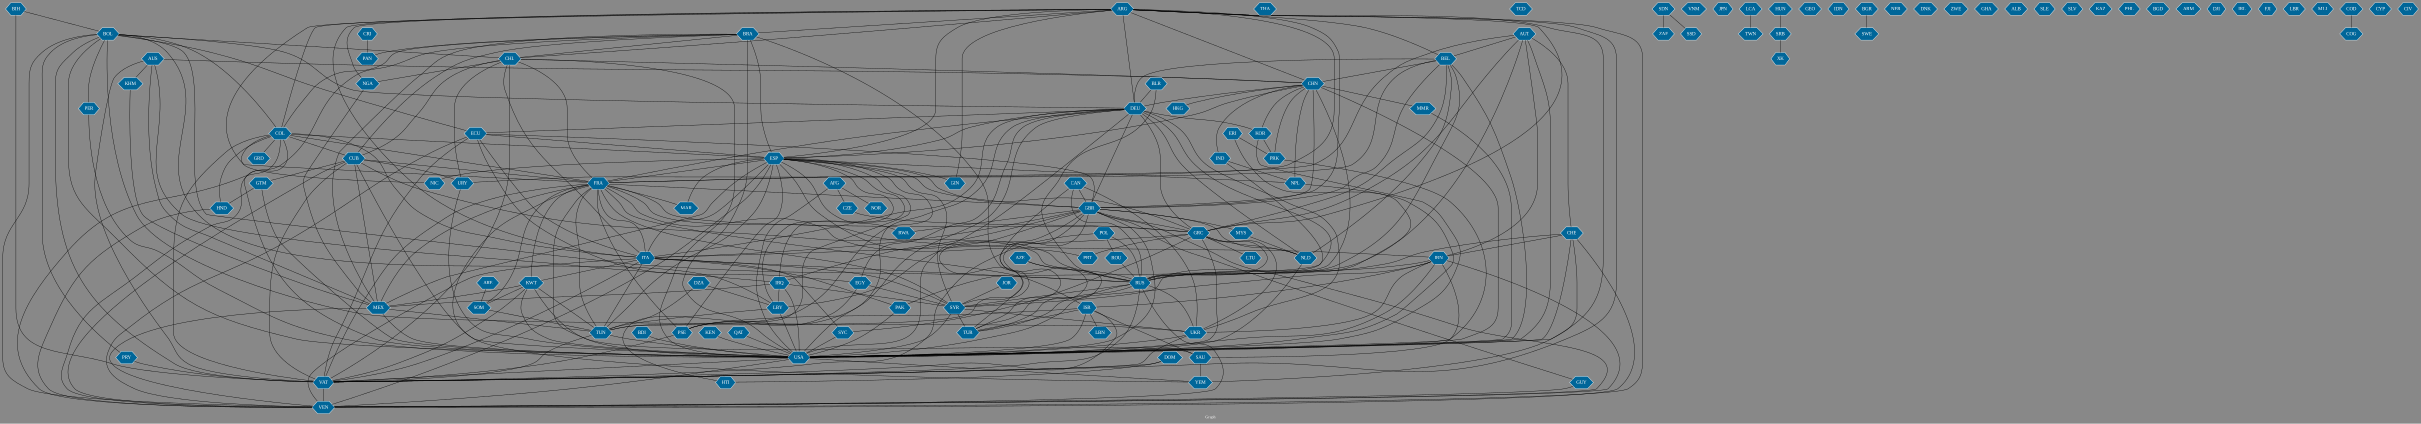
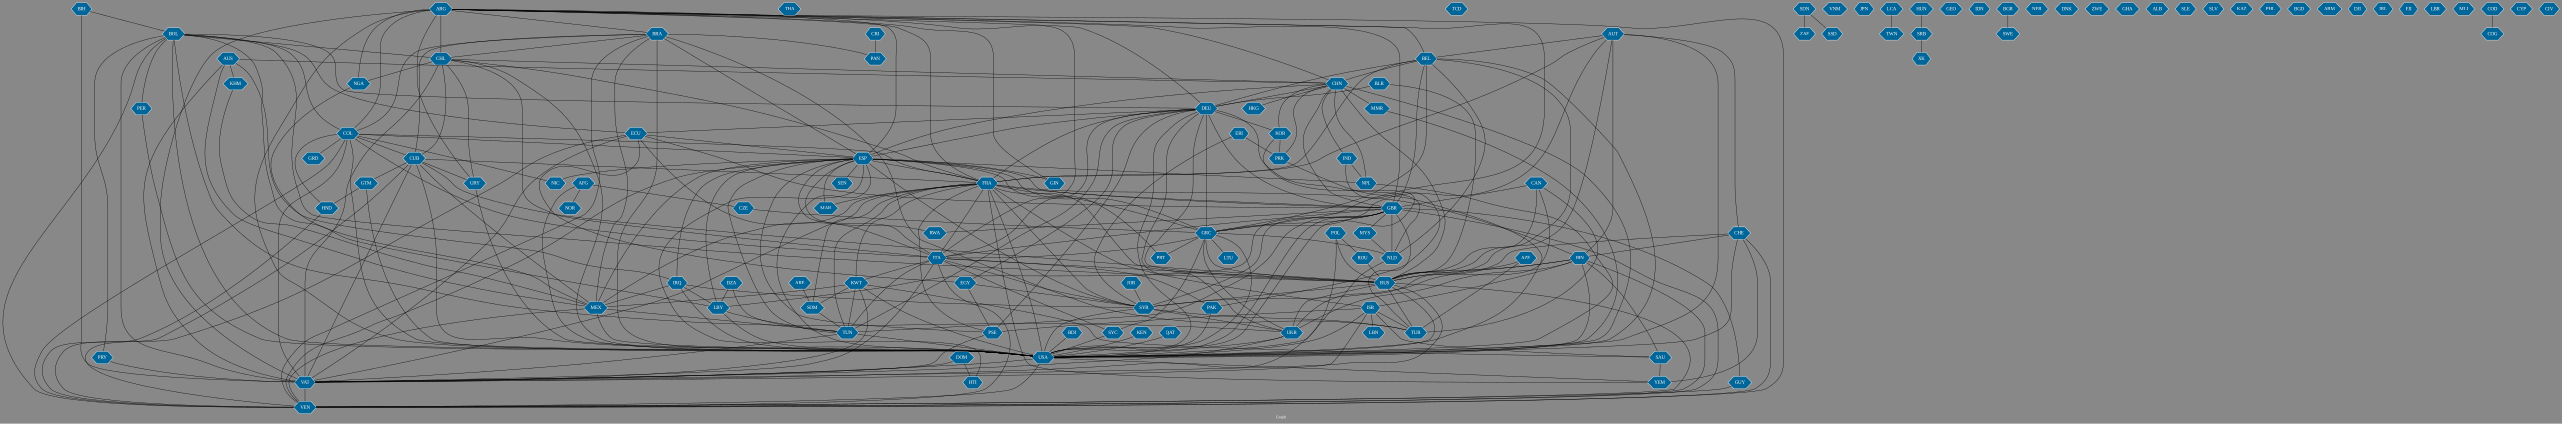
  graph {
    bgcolor="#888888"
    fontcolor=white
    fontname="Liberation Serif"
    fontsize=12
    label="Graph"
    node [color=white fillcolor="#006699" fontcolor=white fontname="Liberation Serif" shape=hexagon style=filled]
    edge [arrowhead=open color=black fontcolor=white fontname="Liberation Serif" fontsize=12 weight=1]
    n1 [label=FRA]
    n2 [label=GRC]
    n3 [label=TUN]
    n4 [label=MEX]
    n5 [label=IRN]
    n6 [label=PSE]
    n7 [label=GBR]
    n8 [label=USA]
    n9 [label=VAT]
    n10 [label=RUS]
    n11 [label=KWT]
    n12 [label=ITA]
    n13 [label=SYR]
    n14 [label=ISR]
    n15 [label=MAR]
    n16 [label=YEM]
    n17 [label=SOM]
    n18 [label=UKR]
    n19 [label=SYC]
    n20 [label=PRT]
    n21 [label=NLD]
    n22 [label=LTU]
    n23 [label=VEN]
    n24 [label=SAU]
    n25 [label=TUR]
    n26 [label=IRQ]
    n27 [label=MYS]
    n28 [label=LBY]
    n29 [label=RWA]
    n30 [label=GUY]
    n31 [label=PAK]
    n32 [label=LBN]
    n33 [label=ARG]
    n34 [label=COL]
    n35 [label=CHN]
    n36 [label=DEU]
    n37 [label=ESP]
    n38 [label=BRA]
    n39 [label=NGA]
    n40 [label=CHL]
    n41 [label=URY]
    n42 [label=BEL]
    n43 [label=GIN]
    n44 [label=CUB]
    n45 [label=NIC]
    n46 [label=HND]
    n47 [label=GRD]
    n48 [label=KOR]
    n49 [label=PRK]
    n50 [label=NPL]
    n51 [label=IND]
    n52 [label=MMR]
    n53 [label=HKG]
    n54 [label=EGY]
    n55 [label=ECU]
    n56 [label=HTI]
+   n57 [label=SEN]
    n58 [label=PAN]
    n59 [label=THA]
    n60 [label=TCD]
    n61 [label=GTM]
    n62 [label=ZAF]
    n63 [label=SDN]
    n64 [label=SSD]
    n65 [label=PER]
    n66 [label=VNM]
    n67 [label=DOM]
    n68 [label=JPN]
    n69 [label=ROU]
    n70 [label=TWN]
    n71 [label=SRB]
    n72 [label=XK]
    n73 [label=HUN]
    n74 [label=PRY]
    n75 [label=BOL]
    n76 [label=AUS]
    n77 [label=KHM]
    n78 [label=GEO]
    n79 [label=IDN]
    n80 [label=CRI]
    n81 [label=AUT]
    n82 [label=CHE]
    n83 [label=POL]
    n84 [label=DZA]
    n85 [label=SWE]
    n86 [label=BDI]
    n87 [label=NER]
    n88 [label=DNK]
    n89 [label=ZWE]
    n90 [label=BIH]
    n91 [label=GHA]
    n92 [label=AFG]
    n93 [label=CZE]
    n94 [label=NOR]
    n95 [label=ALB]
    n96 [label=LCA]
    n97 [label=SLE]
    n98 [label=SLV]
    n99 [label=KAZ]
    n100 [label=PHL]
    n101 [label=ERI]
    n102 [label=BGR]
    n103 [label=BGD]
    n104 [label=KEN]
    n105 [label=ARM]
    n106 [label=CAN]
    n107 [label=QAT]
    n108 [label=DJI]
    n109 [label=IRL]
    n110 [label=FJI]
    n111 [label=LBR]
    n112 [label=AZE]
    n113 [label=MLI]
    n114 [label=JOR]
    n115 [label=COD]
    n116 [label=COG]
    n117 [label=CYP]
    n118 [label=BLR]
    n119 [label=ARE]
    n120 [label=CIV]
    n1 -- n2 [weight=21]
    n1 -- n3 [weight=14]
    n1 -- n4
    n1 -- n5 [weight=3]
    n1 -- n6
    n1 -- n7
    n1 -- n8 [weight=29]
    n1 -- n9 [weight=2]
    n1 -- n10
    n1 -- n11 [weight=11]
    n1 -- n12 [weight=9]
    n1 -- n13 [weight=2]
    n1 -- n14
    n1 -- n15
    n1 -- n16
    n1 -- n17
    n2 -- n8 [weight=12]
    n2 -- n10 [weight=6]
    n2 -- n12 [weight=5]
    n2 -- n18
    n2 -- n19
    n2 -- n20
    n2 -- n21 [weight=2]
    n2 -- n22
    n3 -- n8 [weight=2]
    n3 -- n9
    n4 -- n3
    n4 -- n8 [weight=9]
    n4 -- n23 [weight=2]
    n5 -- n8 [weight=8]
    n5 -- n10 [weight=3]
    n5 -- n13
    n5 -- n14 [weight=2]
    n5 -- n18 [weight=2]
    n5 -- n23 [weight=2]
    n5 -- n24
    n6 -- n9 [weight=9]
    n7 -- n2 [weight=2]
    n7 -- n3 [weight=9]
    n7 -- n8 [weight=2]
    n7 -- n12
    n7 -- n13 [weight=3]
    n7 -- n21
    n7 -- n23
    n7 -- n25
-   n7 -- n26 [weight=2]
    n7 -- n27 [weight=4]
    n7 -- n28
    n7 -- n29 [weight=5]
    n7 -- n30
    n8 -- n9 [weight=3]
    n8 -- n16 [weight=5]
    n8 -- n23 [weight=2]
    n9 -- n23 [weight=12]
    n10 -- n8 [weight=14]
    n10 -- n9 [weight=7]
    n10 -- n13 [weight=2]
    n10 -- n18 [weight=26]
    n10 -- n23
    n10 -- n25 [weight=3]
    n11 -- n3 [weight=13]
    n11 -- n4
    n11 -- n8
    n11 -- n9
    n11 -- n17
    n11 -- n24 [weight=2]
    n12 -- n3
    n12 -- n9 [weight=8]
    n12 -- n10 [weight=4]
    n12 -- n11
    n12 -- n13 [weight=2]
    n12 -- n19
    n12 -- n23 [weight=3]
    n12 -- n31
    n13 -- n8 [weight=2]
    n13 -- n18
    n13 -- n25 [weight=16]
    n14 -- n6 [weight=51]
    n14 -- n8
    n14 -- n9 [weight=2]
    n14 -- n24
    n14 -- n25 [weight=2]
    n14 -- n32 [weight=2]
    n17 -- n3
    n18 -- n8 [weight=4]
    n18 -- n9 [weight=4]
    n19 -- n8 [weight=5]
    n21 -- n8
    n24 -- n16 [weight=6]
    n26 -- n4
    n26 -- n8 [weight=16]
    n26 -- n13 [weight=2]
    n26 -- n28
    n27 -- n21
    n28 -- n3 [weight=2]
    n28 -- n8 [weight=6]
    n30 -- n23 [weight=2]
    n31 -- n8 [weight=2]
    n33 -- n1
    n33 -- n2 [weight=5]
    n33 -- n7 [weight=4]
    n33 -- n8
    n33 -- n9 [weight=6]
    n33 -- n12
    n33 -- n23
    n33 -- n34
    n33 -- n35
    n33 -- n36 [weight=2]
    n33 -- n37 [weight=2]
    n33 -- n38 [weight=2]
    n33 -- n39 [weight=7]
    n33 -- n40 [weight=7]
    n33 -- n41 [weight=2]
    n33 -- n42
    n33 -- n43
    n34 -- n1
    n34 -- n8 [weight=2]
    n34 -- n9 [weight=9]
    n34 -- n12
    n34 -- n23 [weight=6]
    n34 -- n37
    n34 -- n44 [weight=2]
    n34 -- n45
    n34 -- n46
    n34 -- n47
    n35 -- n7
    n35 -- n8 [weight=16]
    n35 -- n10 [weight=3]
    n35 -- n36
    n35 -- n37 [weight=2]
    n35 -- n48 [weight=2]
    n35 -- n49
    n35 -- n50 [weight=3]
    n35 -- n51 [weight=3]
    n35 -- n52 [weight=2]
    n35 -- n53 [weight=2]
    n36 -- n1 [weight=21]
    n36 -- n2 [weight=45]
    n36 -- n3 [weight=2]
    n36 -- n6
    n36 -- n7 [weight=4]
    n36 -- n8 [weight=11]
    n36 -- n10 [weight=9]
    n36 -- n12
    n36 -- n18
    n36 -- n21
    n36 -- n37
    n36 -- n48
    n36 -- n54
    n36 -- n55
    n37 -- n1 [weight=13]
    n37 -- n2 [weight=7]
    n37 -- n3 [weight=4]
    n37 -- n4 [weight=7]
    n37 -- n6
    n37 -- n7 [weight=4]
    n37 -- n8
    n37 -- n12
    n37 -- n13
    n37 -- n15 [weight=4]
    n37 -- n20
    n37 -- n23 [weight=4]
    n37 -- n26 [weight=2]
    n37 -- n28
    n37 -- n29 [weight=4]
    n37 -- n43
    n37 -- n45
    n37 -- n50 [weight=2]
    n37 -- n56
+   n37 -- n57
    n38 -- n4
    n38 -- n8 [weight=20]
    n38 -- n23 [weight=6]
    n38 -- n25
    n38 -- n34
    n38 -- n37
    n38 -- n40
    n38 -- n44
    n38 -- n58
    n39 -- n4
    n40 -- n1
    n40 -- n8
    n40 -- n9 [weight=9]
    n40 -- n12 [weight=2]
    n40 -- n35
    n40 -- n39 [weight=3]
    n40 -- n41 [weight=2]
    n40 -- n44 [weight=2]
    n41 -- n8
    n42 -- n1
    n42 -- n2 [weight=14]
    n42 -- n7 [weight=3]
    n42 -- n8
    n42 -- n10 [weight=4]
    n42 -- n21
    n42 -- n35
    n42 -- n36 [weight=2]
    n44 -- n1 [weight=2]
    n44 -- n4 [weight=3]
    n44 -- n8 [weight=13]
    n44 -- n9 [weight=3]
    n44 -- n10
    n44 -- n23 [weight=3]
    n44 -- n41
    n44 -- n61
    n46 -- n23
    n48 -- n8 [weight=2]
    n48 -- n49 [weight=2]
    n49 -- n8
    n50 -- n8 [weight=2]
    n51 -- n31
    n51 -- n50 [weight=3]
    n52 -- n8 [weight=2]
    n54 -- n6 [weight=2]
    n54 -- n13 [weight=2]
    n55 -- n7 [weight=4]
    n55 -- n9 [weight=4]
    n55 -- n12
    n55 -- n23
    n55 -- n37
    n55 -- n54
    n61 -- n8
    n61 -- n46 [weight=2]
    n63 -- n62 [weight=8]
    n63 -- n64 [weight=5]
    n65 -- n8
    n67 -- n9 [weight=3]
    n67 -- n56
    n69 -- n10
    n71 -- n72
    n73 -- n71 [weight=5]
    n74 -- n9 [weight=2]
    n75 -- n8
    n75 -- n9 [weight=17]
    n75 -- n10 [weight=2]
    n75 -- n18 [weight=3]
    n75 -- n23
    n75 -- n28
    n75 -- n34 [weight=2]
    n75 -- n36 [weight=2]
    n75 -- n40 [weight=9]
    n75 -- n55 [weight=5]
    n75 -- n65
    n75 -- n74 [weight=2]
    n76 -- n4 [weight=2]
    n76 -- n9
    n76 -- n26
    n76 -- n35
    n76 -- n77
    n77 -- n4
    n80 -- n58 [weight=2]
    n81 -- n1
    n81 -- n2
    n81 -- n5 [weight=3]
    n81 -- n8
    n81 -- n10
    n81 -- n42
    n81 -- n82
    n82 -- n5 [weight=2]
    n82 -- n8
    n82 -- n10
    n82 -- n16 [weight=3]
    n82 -- n23
    n83 -- n9 [weight=2]
    n83 -- n10 [weight=2]
    n83 -- n69
    n84 -- n3
    n84 -- n28 [weight=2]
    n86 -- n8 [weight=2]
    n90 -- n9 [weight=9]
    n90 -- n75
    n92 -- n8
    n92 -- n93
    n92 -- n94
    n93 -- n2
    n96 -- n70
    n101 -- n13
    n101 -- n49 [weight=2]
    n102 -- n85 [weight=2]
    n104 -- n8
    n106 -- n7
    n106 -- n10
    n106 -- n18
    n106 -- n25
    n107 -- n8
    n112 -- n10
    n112 -- n25
    n114 -- n13
    n115 -- n116
    n118 -- n10
    n118 -- n36
    n119 -- n17
  }
